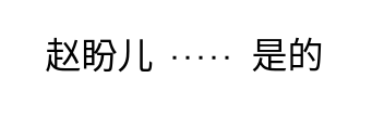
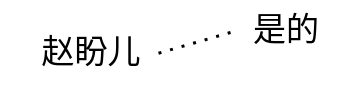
  <mxCell id="0" />
  <mxCell id="1" parent="0" />
  <mxCell id="2" value="赵盼儿&lt;br style=&quot;font-size: 22px;&quot;&gt;" style="text;html=1;align=center;verticalAlign=middle;resizable=0;points=[];autosize=1;strokeColor=none;fillColor=none;fontSize=22;" parent="1" vertex="1"><mxGeometry x="20" y="20" width="80" height="30" as="geometry" /></mxCell>
- <mxCell id="3" value="是的&lt;br&gt;" style="text;html=1;align=center;verticalAlign=middle;resizable=0;points=[];autosize=1;strokeColor=none;fillColor=none;fontSize=22;" parent="1" vertex="1"><mxGeometry x="145" y="20" width="60" height="30" as="geometry" /></mxCell>
+ <mxCell id="3" value="是的&lt;br&gt;" style="text;html=1;align=center;verticalAlign=middle;resizable=0;points=[];autosize=1;strokeColor=none;fillColor=none;fontSize=22;" parent="1" vertex="1"><mxGeometry x="160" y="5" width="60" height="30" as="geometry" /></mxCell>
  <mxCell id="4" value="" style="endArrow=none;dashed=1;html=1;dashPattern=1 3;strokeWidth=2;rounded=0;fontSize=22;entryX=-0.05;entryY=0.5;entryDx=0;entryDy=0;entryPerimeter=0;" parent="1" target="3" edge="1"><mxGeometry width="50" height="50" relative="1" as="geometry"><mxPoint x="105" y="35" as="sourcePoint" /><mxPoint x="165" y="75" as="targetPoint" /></mxGeometry></mxCell>
